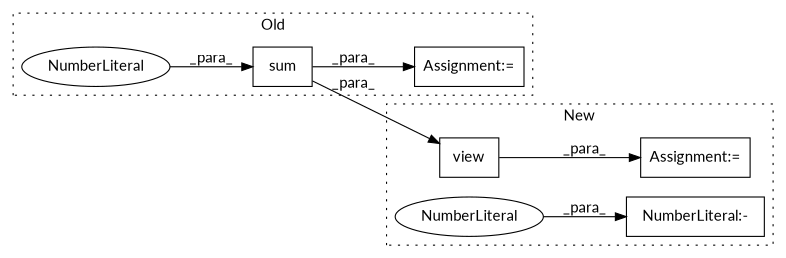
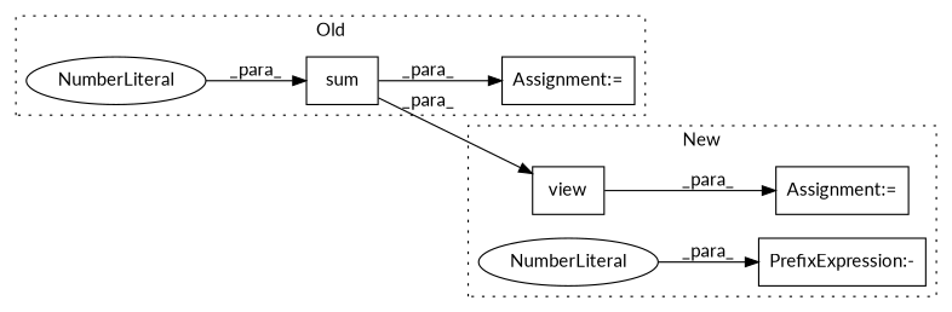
  digraph {
    fontname=Lato
    rankdir=LR
    node [a=32 fontname=Lato l=1 shape=box]
    edge [fontname=Lato]
    n1 [l="4,1" label=sum s="672,681"]
    n2 [a=7 label="Assignment:=" s=671]
    n3 [a=34 label=NumberLiteral s=680 shape=ellipse]
    n4 [l="5,1" label=view s="717,726"]
    n5 [a=7 l=2 label="Assignment:=" s=907]
-   n6 [a=38 label="NumberLiteral:-" s=722]
+   n6 [a=38 label="PrefixExpression:-" s=722]
    n7 [a=34 label=NumberLiteral s=723 shape=ellipse]
    subgraph cluster_1 {
      label=Old
      style=dotted
      n1
      n2
      n3
    }
    subgraph cluster_2 {
      label=New
      style=dotted
      n4
      n5
      n6
      n7
    }
    n1 -> n2 [label=_para_]
    n1 -> n4 [label=_para_]
    n3 -> n1 [label=_para_]
    n4 -> n5 [label=_para_]
    n7 -> n6 [label=_para_]
  }
